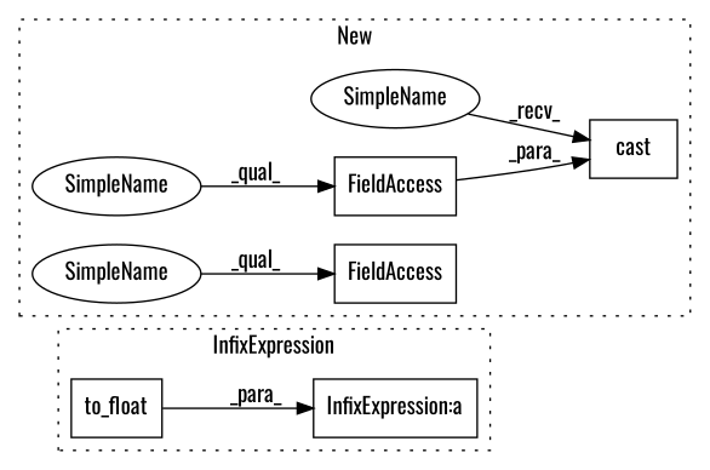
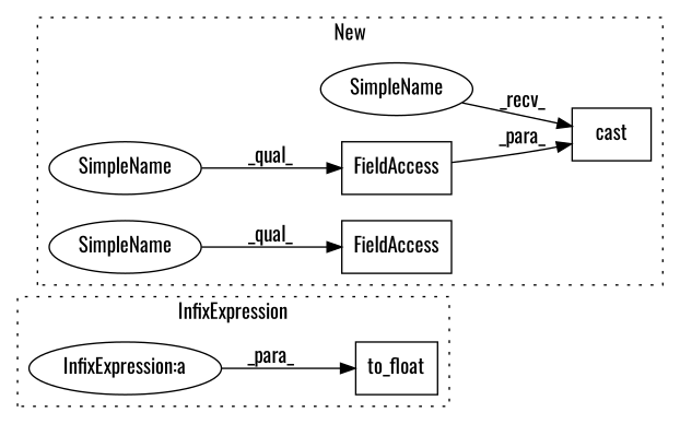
  digraph {
    fontname=Oswald
    rankdir=LR
    node [a=42 fontname=Oswald l=10 s=743 shape=box]
    edge [fontname=Oswald]
    n1 [a=32 l="9,1" label=to_float s="733,756"]
-   n2 [a=27 l=3 label="InfixExpression:a" s=757]
+   n2 [a=27 l=3 label="InfixExpression:a" s=757 shape=ellipse]
    n3 [a=32 l="5,1" label=cast s="719,761"]
    n4 [a=22 l=18 label=FieldAccess]
    n5 [a=22 l=18 label=FieldAccess s=865]
    n6 [label=SimpleName s=708 shape=ellipse]
    n7 [label=SimpleName shape=ellipse]
    n8 [label=SimpleName s=865 shape=ellipse]
    subgraph cluster_1 {
      label=InfixExpression
      style=dotted
      n1
      n2
    }
    subgraph cluster_2 {
      label=New
      style=dotted
      n3
      n4
      n5
      n6
      n7
      n8
    }
-   n1 -> n2 [label=_para_]
+   n2 -> n1 [label=_para_]
    n4 -> n3 [label=_para_]
    n6 -> n3 [label=_recv_]
    n7 -> n4 [label=_qual_]
    n8 -> n5 [label=_qual_]
  }
